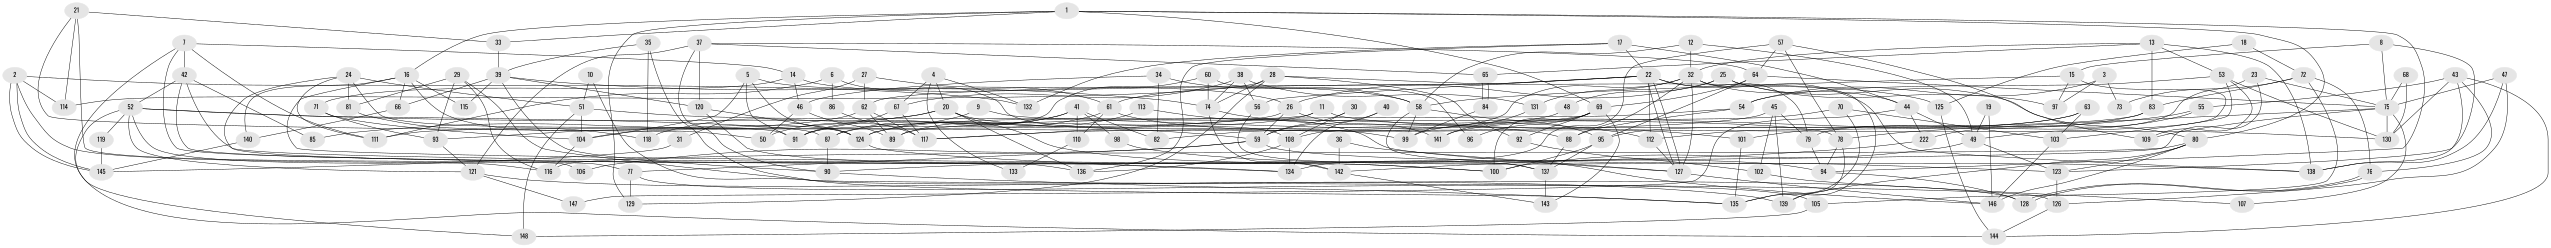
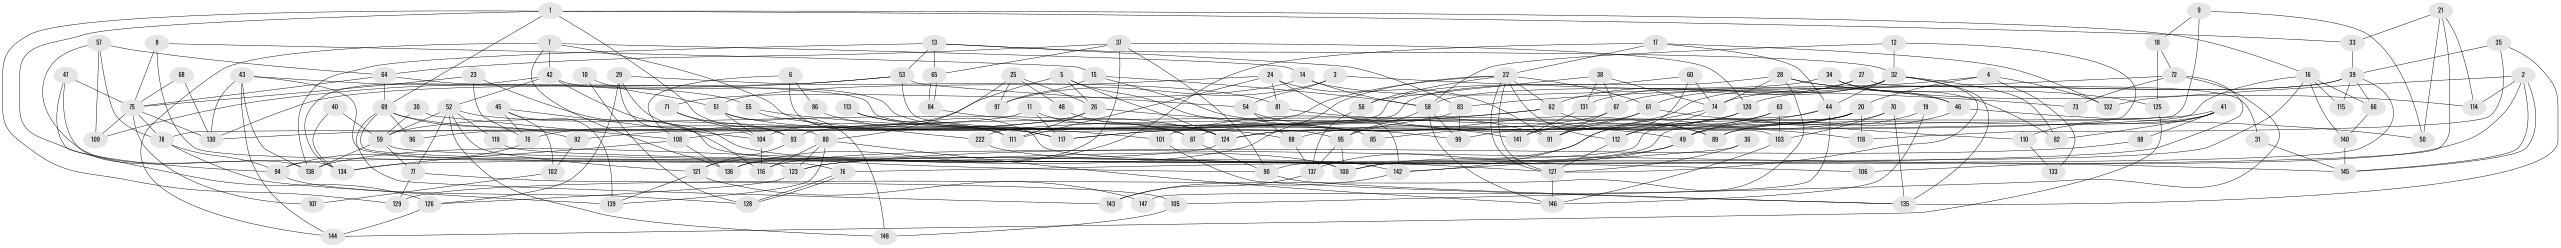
  graph {
    fontname=Oswald
    node [color=gray90 fontname=Oswald style=filled]
    edge [fontname=Oswald]
    1
    16
    33
    69
    80
    94
    129
    124
    66
    100
    115
    140
    39
    117
    92
    96
    143
    116
    123
    146
    139
    128
    2
    114
    132
    145
    3
    54
    73
    97
    88
    89
    4
    20
    67
    133
    136
    85
    99
    118
    91
    5
    26
    104
    111
    59
    141
    134
    6
    86
    108
    7
    14
    42
    144
    58
    46
    71
    52
    8
    15
    75
    49
    78
    130
    109
    107
    126
    9
    18
    50
    72
    125
    10
    51
    148
    11
    87
    90
    12
    32
    44
    127
    82
    131
    135
    95
    13
    53
    65
    83
    138
    103
    84
    93
    17
    22
    56
    61
    62
    79
    112
    n103 [label=222]
    147
    76
    105
    19
    21
    106
    137
    110
    101
    23
    24
    81
    142
    25
    48
    77
    27
    31
    28
    74
    102
    29
    121
    30
    120
    34
    35
    36
    37
    64
    38
    40
    41
    98
    119
    43
    55
    45
    47
    57
    60
    63
    68
    70
    113
    1 -- 16
    1 -- 33
    1 -- 69
    1 -- 80
    1 -- 94
    1 -- 129
    16 -- 124
    16 -- 66
    16 -- 100
    16 -- 115
    16 -- 140
    33 -- 39
    69 -- 100
    69 -- 117
    69 -- 92
    69 -- 96
    69 -- 143
    80 -- 116
    80 -- 123
    80 -- 146
    80 -- 139
    94 -- 128
    124 -- 134
    66 -- 140
    140 -- 145
    39 -- 66
    39 -- 115
    39 -- 90
    39 -- 74
    39 -- 120
    92 -- 102
    123 -- 126
    2 -- 116
    2 -- 114
    2 -- 132
    2 -- 145
    2 -- 145
    3 -- 54
    3 -- 73
    3 -- 97
    54 -- 88
    54 -- 89
    88 -- 137
    4 -- 132
    4 -- 20
    4 -- 67
    4 -- 133
    20 -- 94
    20 -- 136
    20 -- 85
    20 -- 99
    20 -- 118
    67 -- 117
    67 -- 91
    5 -- 124
    5 -- 91
    5 -- 26
    5 -- 104
    26 -- 111
    26 -- 59
    26 -- 141
    104 -- 116
    59 -- 138
    59 -- 106
    59 -- 77
    6 -- 111
    6 -- 86
    6 -- 108
    86 -- 117
    108 -- 136
    108 -- 134
    7 -- 136
    7 -- 111
    7 -- 14
    7 -- 42
    7 -- 144
    14 -- 58
    14 -- 46
    14 -- 71
    42 -- 100
    42 -- 85
    42 -- 134
    42 -- 52
    58 -- 146
    58 -- 99
    58 -- 95
    46 -- 89
    46 -- 50
    71 -- 104
    71 -- 93
    52 -- 59
    52 -- 148
    52 -- 87
    52 -- 77
    52 -- 121
    52 -- 119
    8 -- 123
    8 -- 15
    8 -- 75
    15 -- 97
    15 -- 58
    15 -- 49
    75 -- 78
    75 -- 130
    75 -- 109
    75 -- 107
    49 -- 100
    49 -- 123
    78 -- 94
    78 -- 139
    126 -- 144
    9 -- 78
+   9 -- 18
    9 -- 50
    18 -- 72
    18 -- 125
    72 -- 73
    72 -- 83
    72 -- 76
    72 -- 105
    125 -- 144
    10 -- 128
    10 -- 51
    51 -- 88
    51 -- 104
    51 -- 148
    11 -- 117
    11 -- 130
    11 -- 87
    87 -- 90
    90 -- 135
    12 -- 58
    12 -- 49
    12 -- 32
    32 -- 88
    32 -- 44
    32 -- 127
    32 -- 82
    32 -- 131
    32 -- 135
    44 -- 49
    44 -- n103
    44 -- 147
    127 -- 146
    131 -- 141
    95 -- 100
    95 -- 137
    13 -- 32
    13 -- 53
    13 -- 65
    13 -- 83
    13 -- 138
    53 -- 54
    53 -- 130
    53 -- 109
    53 -- 103
    65 -- 84
    65 -- 84
    83 -- 99
    83 -- 108
    103 -- 146
    84 -- 99
    93 -- 121
    17 -- 132
    17 -- 136
    17 -- 44
    17 -- 22
    22 -- 127
    22 -- 127
    22 -- 138
    22 -- 56
    22 -- 61
    22 -- 62
    22 -- 79
    22 -- 112
    56 -- 137
    61 -- 91
    61 -- 110
    61 -- 101
    62 -- 117
    62 -- 89
    62 -- 93
    79 -- 94
    112 -- 127
    n103 -- 142
    76 -- 128
    76 -- 128
    105 -- 148
    19 -- 146
    19 -- 49
    21 -- 33
    21 -- 114
    21 -- 50
    21 -- 106
    137 -- 143
    110 -- 133
    101 -- 135
    23 -- 75
    23 -- 90
    23 -- 79
    24 -- 91
    24 -- 111
    24 -- 51
    24 -- 81
    24 -- 142
    81 -- 118
    142 -- 143
    25 -- 80
    25 -- 97
    25 -- 26
    25 -- 48
    48 -- 124
    77 -- 129
    77 -- 105
    27 -- 61
    27 -- 62
    27 -- 31
    31 -- 145
    28 -- 129
    28 -- 92
    28 -- 114
    28 -- 125
    28 -- 74
    74 -- 112
    74 -- 142
    102 -- 107
    29 -- 116
    29 -- 126
    29 -- 93
    29 -- 81
    121 -- 139
    121 -- 147
    30 -- 59
    30 -- 108
    120 -- 124
    120 -- 137
    34 -- 58
    34 -- 46
    34 -- 82
    35 -- 39
    35 -- 118
    35 -- 135
    36 -- 127
    36 -- 142
    37 -- 90
    37 -- 65
    37 -- 121
    37 -- 120
    37 -- 64
    64 -- 69
    64 -- 75
    64 -- 95
    38 -- 67
    38 -- 131
    38 -- 56
    38 -- 74
    40 -- 59
    40 -- 134
    41 -- 89
    41 -- 87
    41 -- 82
    41 -- 110
    41 -- 98
    98 -- 123
    119 -- 145
    43 -- 144
    43 -- 130
    43 -- 138
    43 -- 76
    43 -- 55
    55 -- n103
    55 -- 101
    45 -- 139
    45 -- 104
    45 -- 79
    45 -- 102
    47 -- 75
    47 -- 126
    47 -- 138
    57 -- 134
    57 -- 78
    57 -- 109
    57 -- 64
    60 -- 96
    60 -- 91
    60 -- 74
    63 -- 95
    63 -- 103
    63 -- 112
    68 -- 75
    68 -- 130
    70 -- 141
    70 -- 135
    70 -- 103
    113 -- 124
    113 -- 127
  }
